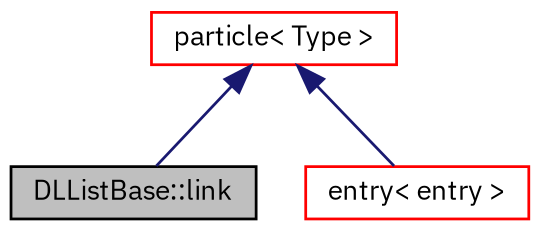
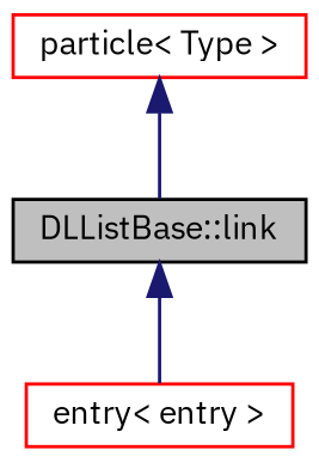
  digraph {
    fontname="IBM Plex Sans"
    node [color=red fontname="IBM Plex Sans" fontsize=10 shape=record]
    edge [color=midnightblue dir=back fontname="IBM Plex Sans" fontsize=10 labelfontname=Helvetica labelfontsize=10 style=solid]
    n1 [color=black fillcolor=grey75 fontcolor=black height=0.2 label="DLListBase::link" style=filled width=0.4]
    n2 [height=0.2 label="entry\< entry \>" width=0.4]
    n3 [height=0.2 label="particle\< Type \>" width=0.4]
-   n3 -> n2
+   n1 -> n2
    n3 -> n1
  }
